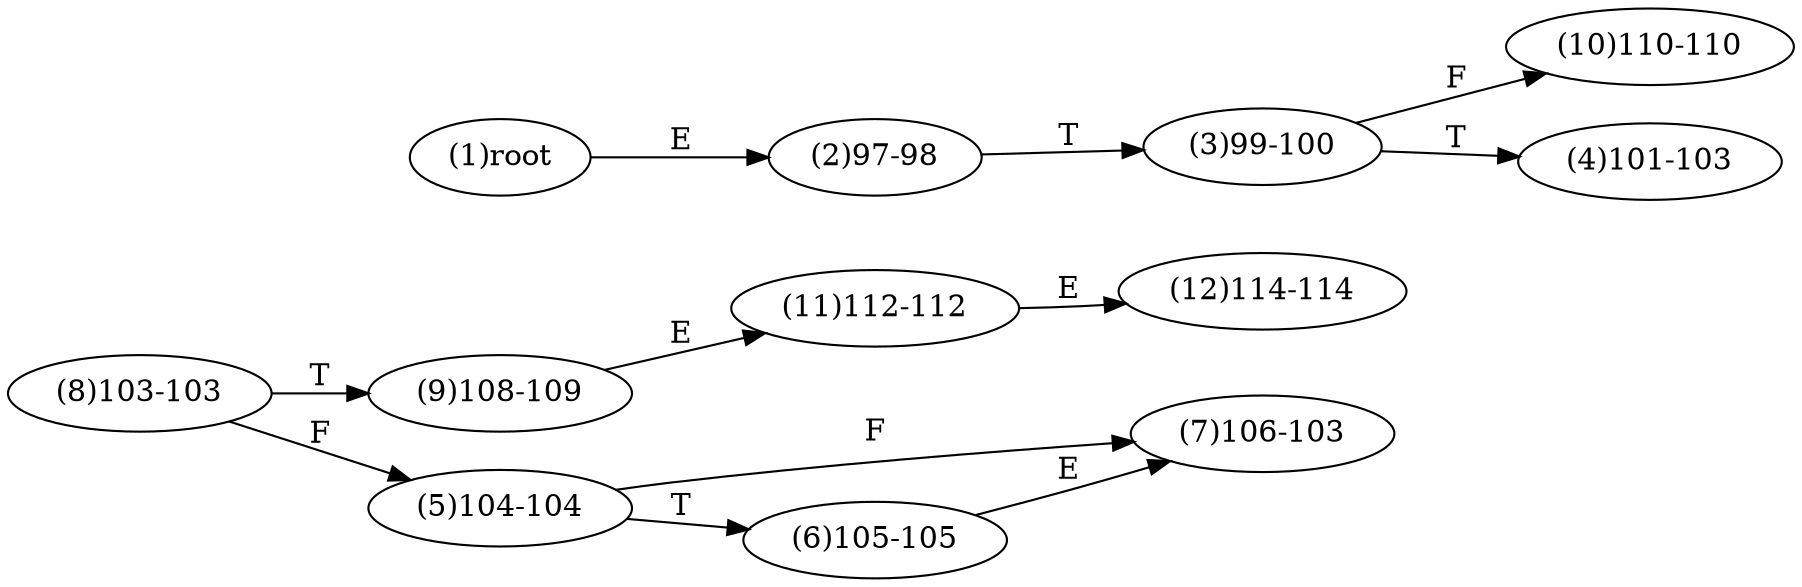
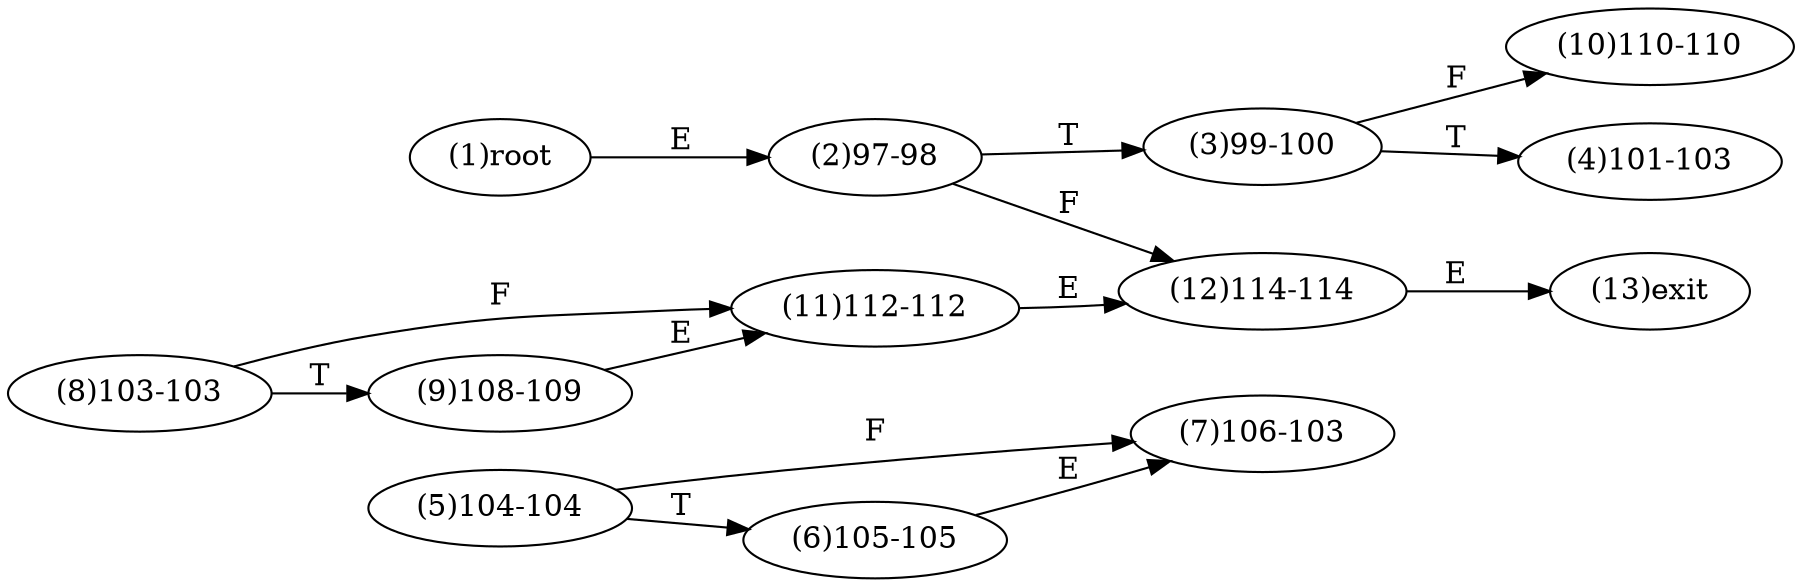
  digraph {
    rankdir=LR
    n1 [label="(1)root"]
    n2 [label="(2)97-98"]
    n3 [label="(3)99-100"]
    n4 [label="(12)114-114"]
    n5 [label="(4)101-103"]
    n6 [label="(10)110-110"]
+   n7 [label="(13)exit"]
    n8 [label="(8)103-103"]
    n9 [label="(5)104-104"]
    n10 [label="(9)108-109"]
    n11 [label="(6)105-105"]
    n12 [label="(7)106-103"]
    n13 [label="(11)112-112"]
    n1 -> n2 [label=E]
    n2 -> n3 [label=T]
+   n2 -> n4 [label=F]
    n3 -> n5 [label=T]
    n3 -> n6 [label=F]
-   n8 -> n9 [label=F]
+   n4 -> n7 [label=E]
+   n8 -> n13 [label=F]
    n8 -> n10 [label=T]
    n9 -> n11 [label=T]
    n9 -> n12 [label=F]
    n10 -> n13 [label=E]
    n11 -> n12 [label=E]
    n13 -> n4 [label=E]
  }
